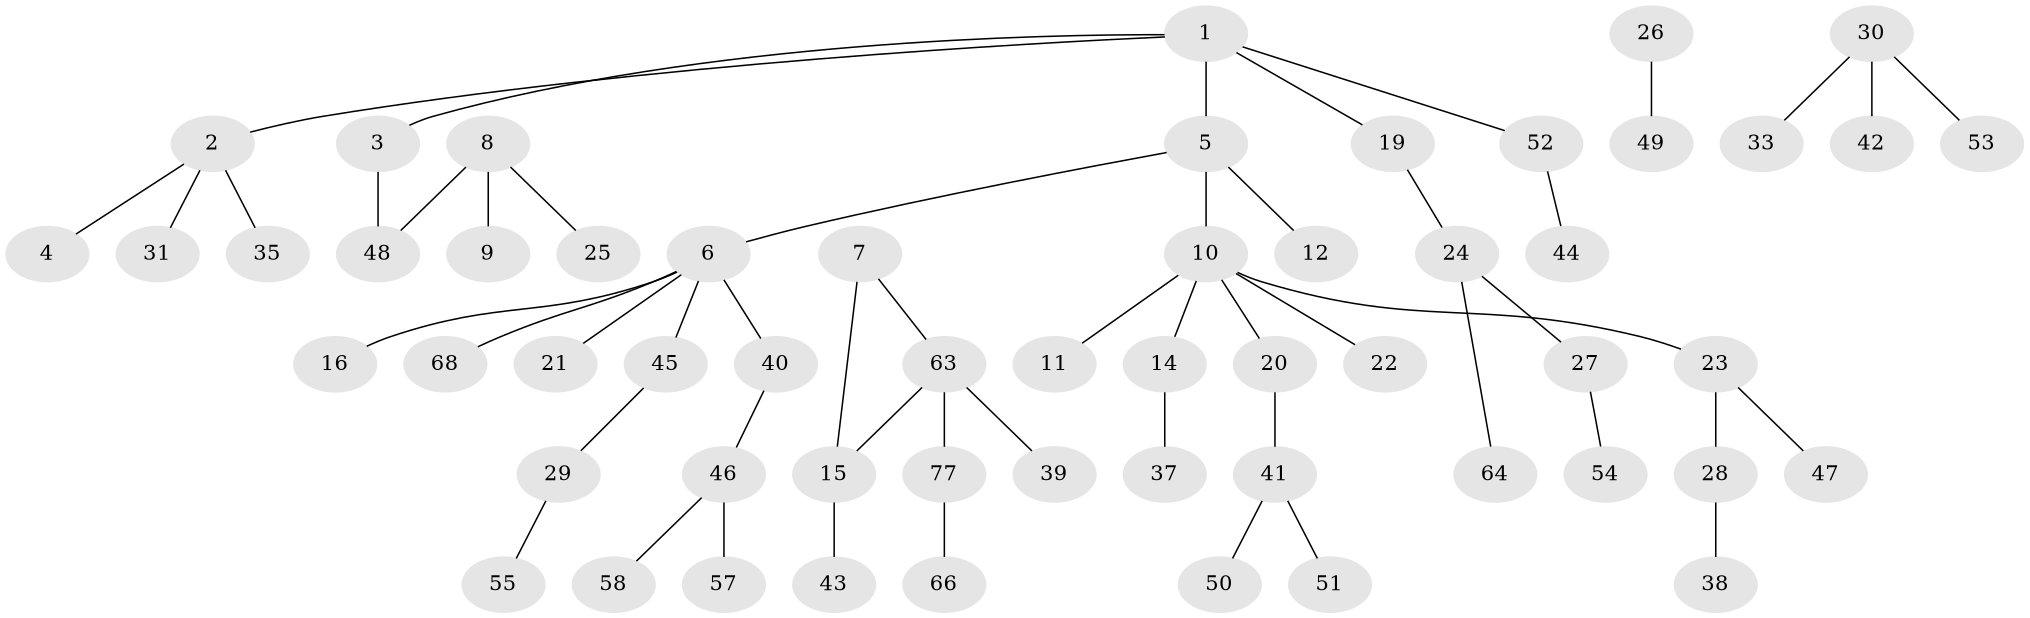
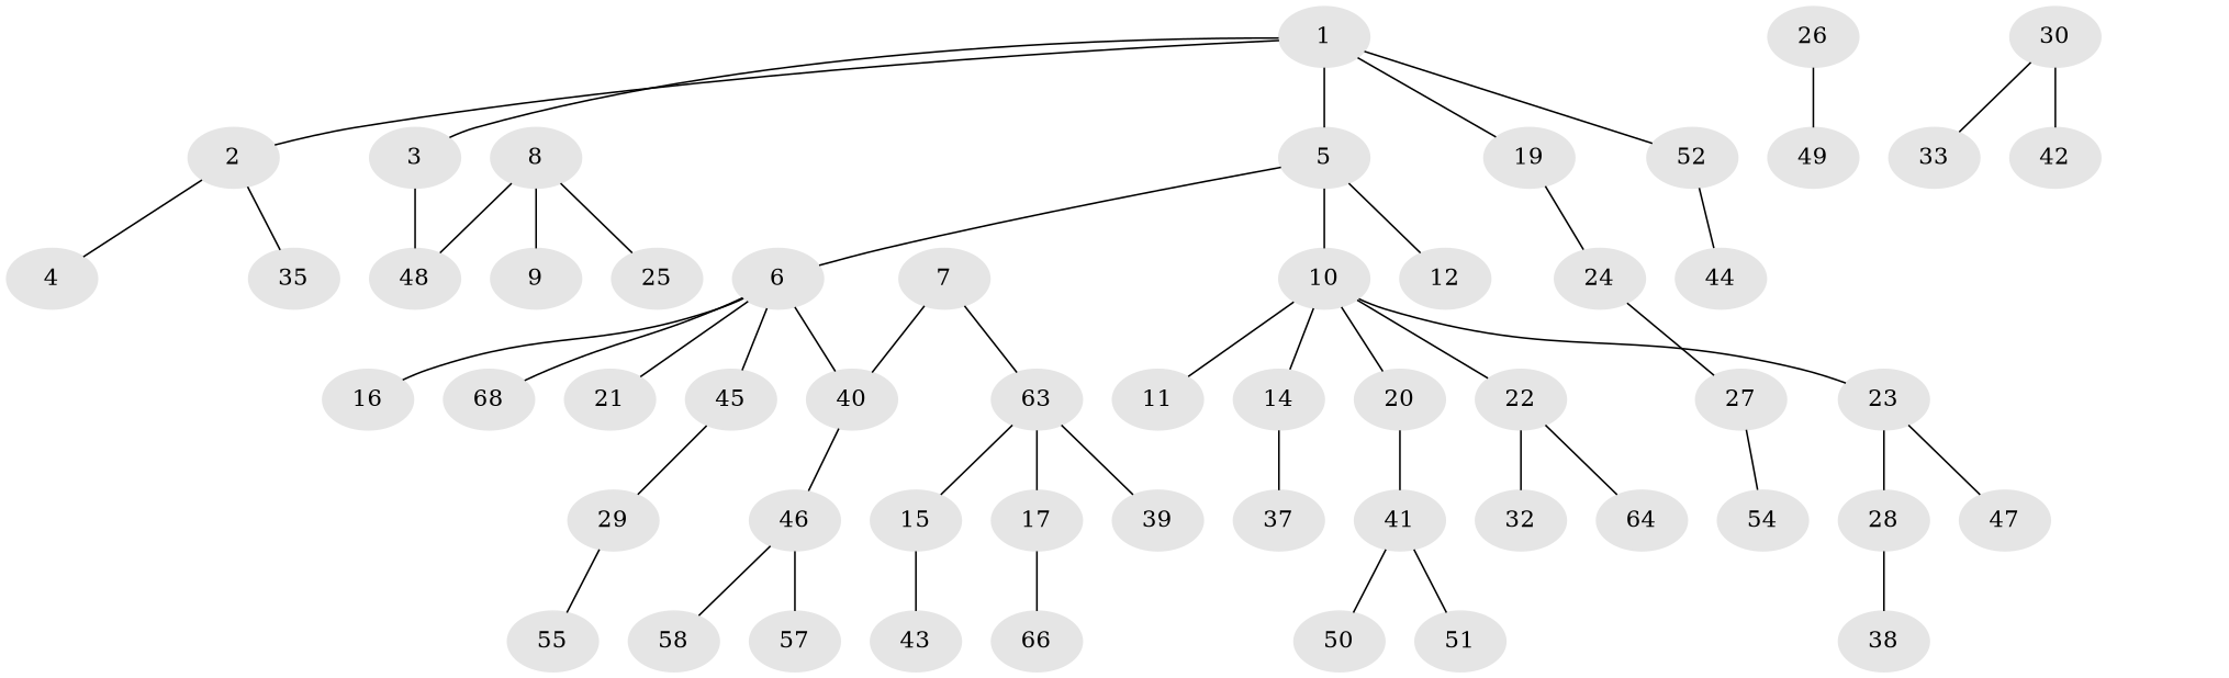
  graph {
    node [color=gray90 style=filled]
    1
    2
    3
    5
    19
    52
    4
-   31
    35
    48
    6
    10
    12
    24
    44
    8
    9
    25
    16
    n20 [label=68]
    21
    45
    40
    11
    14
    20
    22
    23
    n29 [label=63]
    7
    29
    15
-   17 [label=77]
+   17
    39
    46
    n36 [label=58]
    57
    37
    41
+   32
    n41 [label=64]
    28
    47
    43
    n45 [label=66]
    26
    49
    27
    50
    51
    55
    38
    54
    30
    33
    42
-   53
    1 -- 2
    1 -- 3
    1 -- 5
    1 -- 19
    1 -- 52
    2 -- 4
-   2 -- 31
    2 -- 35
    3 -- 48
    5 -- 6
    5 -- 10
    5 -- 12
    19 -- 24
    52 -- 44
    6 -- 16
    6 -- n20
    6 -- 21
    6 -- 45
    6 -- 40
    10 -- 11
    10 -- 14
    10 -- 20
    10 -- 22
    10 -- 23
    24 -- 27
    8 -- 48
    8 -- 9
    8 -- 25
    45 -- 29
    40 -- 46
    14 -- 37
    20 -- 41
-   24 -- n41
+   22 -- 32
+   22 -- n41
    23 -- 28
    23 -- 47
    n29 -- 15
    n29 -- 17
    n29 -- 39
-   7 -- 15
+   7 -- 40
    7 -- n29
    29 -- 55
    15 -- 43
    17 -- n45
    46 -- n36
    46 -- 57
    41 -- 50
    41 -- 51
    28 -- 38
    26 -- 49
    27 -- 54
    30 -- 33
    30 -- 42
-   30 -- 53
  }
